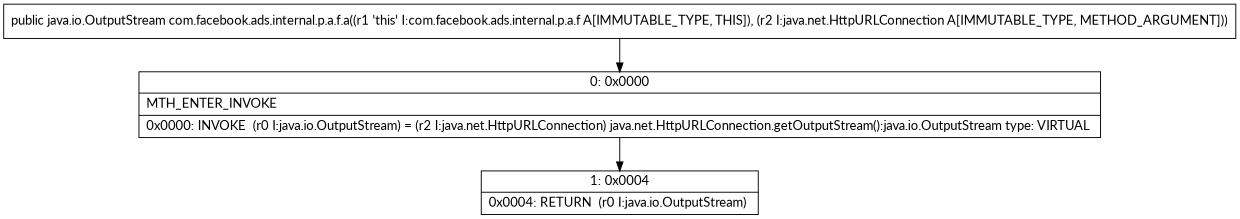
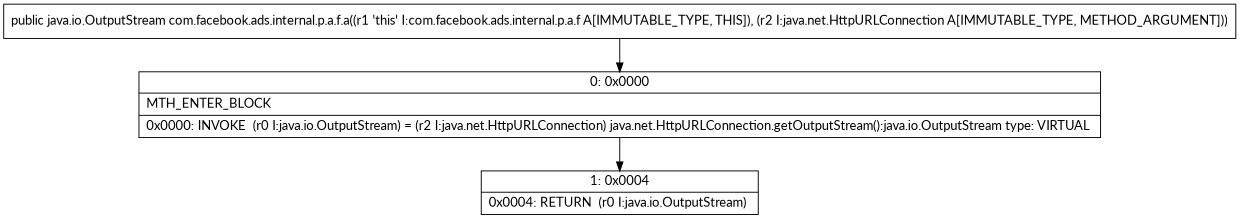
  digraph {
    fontname=Lato
    node [shape=record fontname=Lato]
    edge [fontname=Lato]
-   n1 [label="{0\:\ 0x0000|MTH_ENTER_INVOKE\l|0x0000: INVOKE  (r0 I:java.io.OutputStream) = (r2 I:java.net.HttpURLConnection) java.net.HttpURLConnection.getOutputStream():java.io.OutputStream type: VIRTUAL \l}"]
+   n1 [label="{0\:\ 0x0000|MTH_ENTER_BLOCK\l|0x0000: INVOKE  (r0 I:java.io.OutputStream) = (r2 I:java.net.HttpURLConnection) java.net.HttpURLConnection.getOutputStream():java.io.OutputStream type: VIRTUAL \l}"]
    n2 [label="{1\:\ 0x0004|0x0004: RETURN  (r0 I:java.io.OutputStream) \l}"]
    n3 [label="{public java.io.OutputStream com.facebook.ads.internal.p.a.f.a((r1 'this' I:com.facebook.ads.internal.p.a.f A[IMMUTABLE_TYPE, THIS]), (r2 I:java.net.HttpURLConnection A[IMMUTABLE_TYPE, METHOD_ARGUMENT])) }"]
    n1 -> n2
    n3 -> n1
  }
